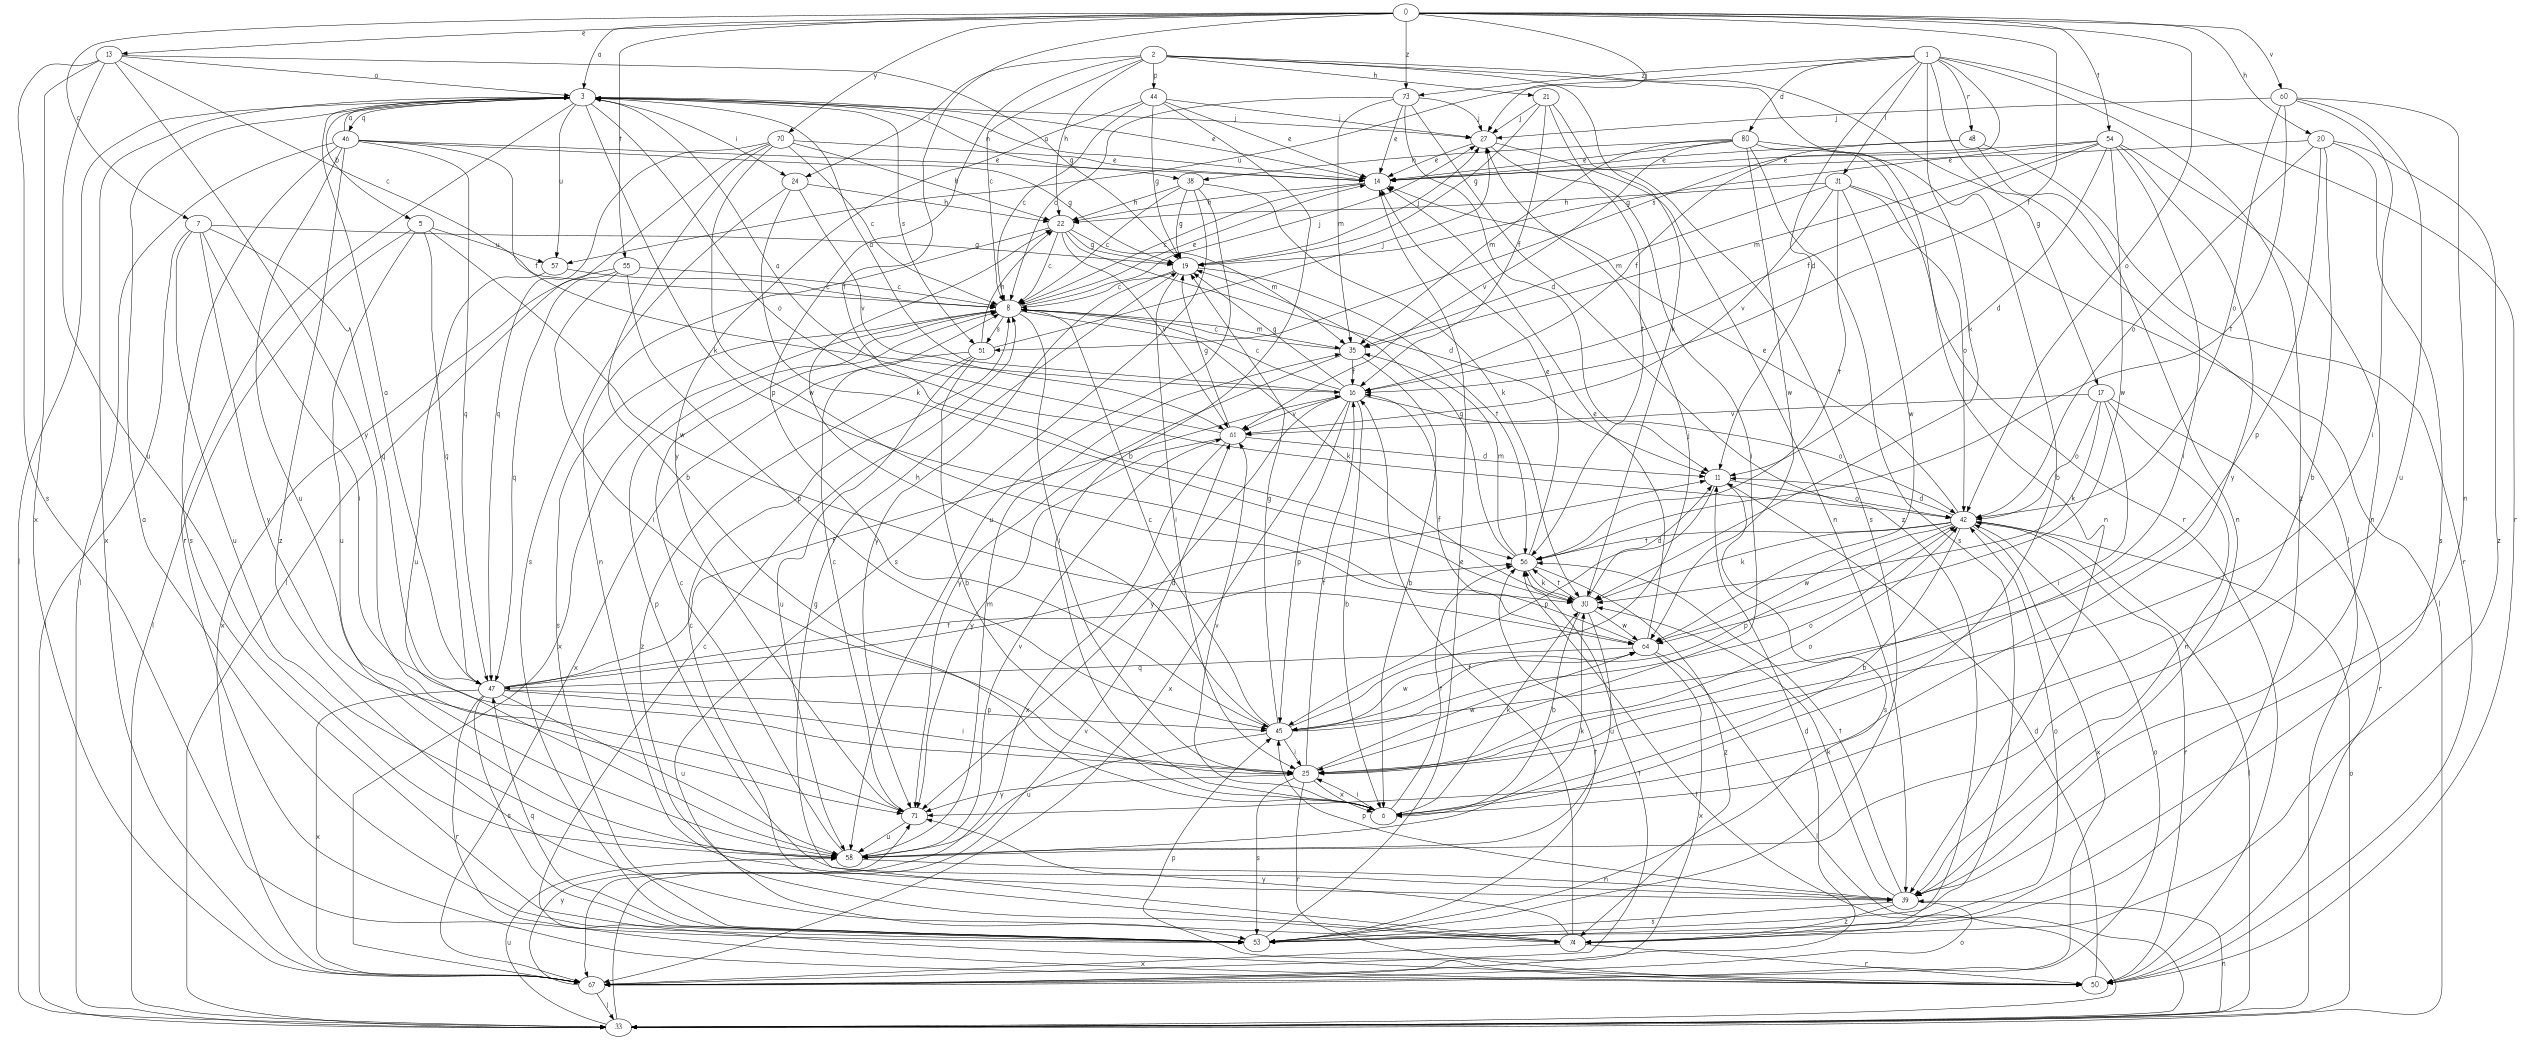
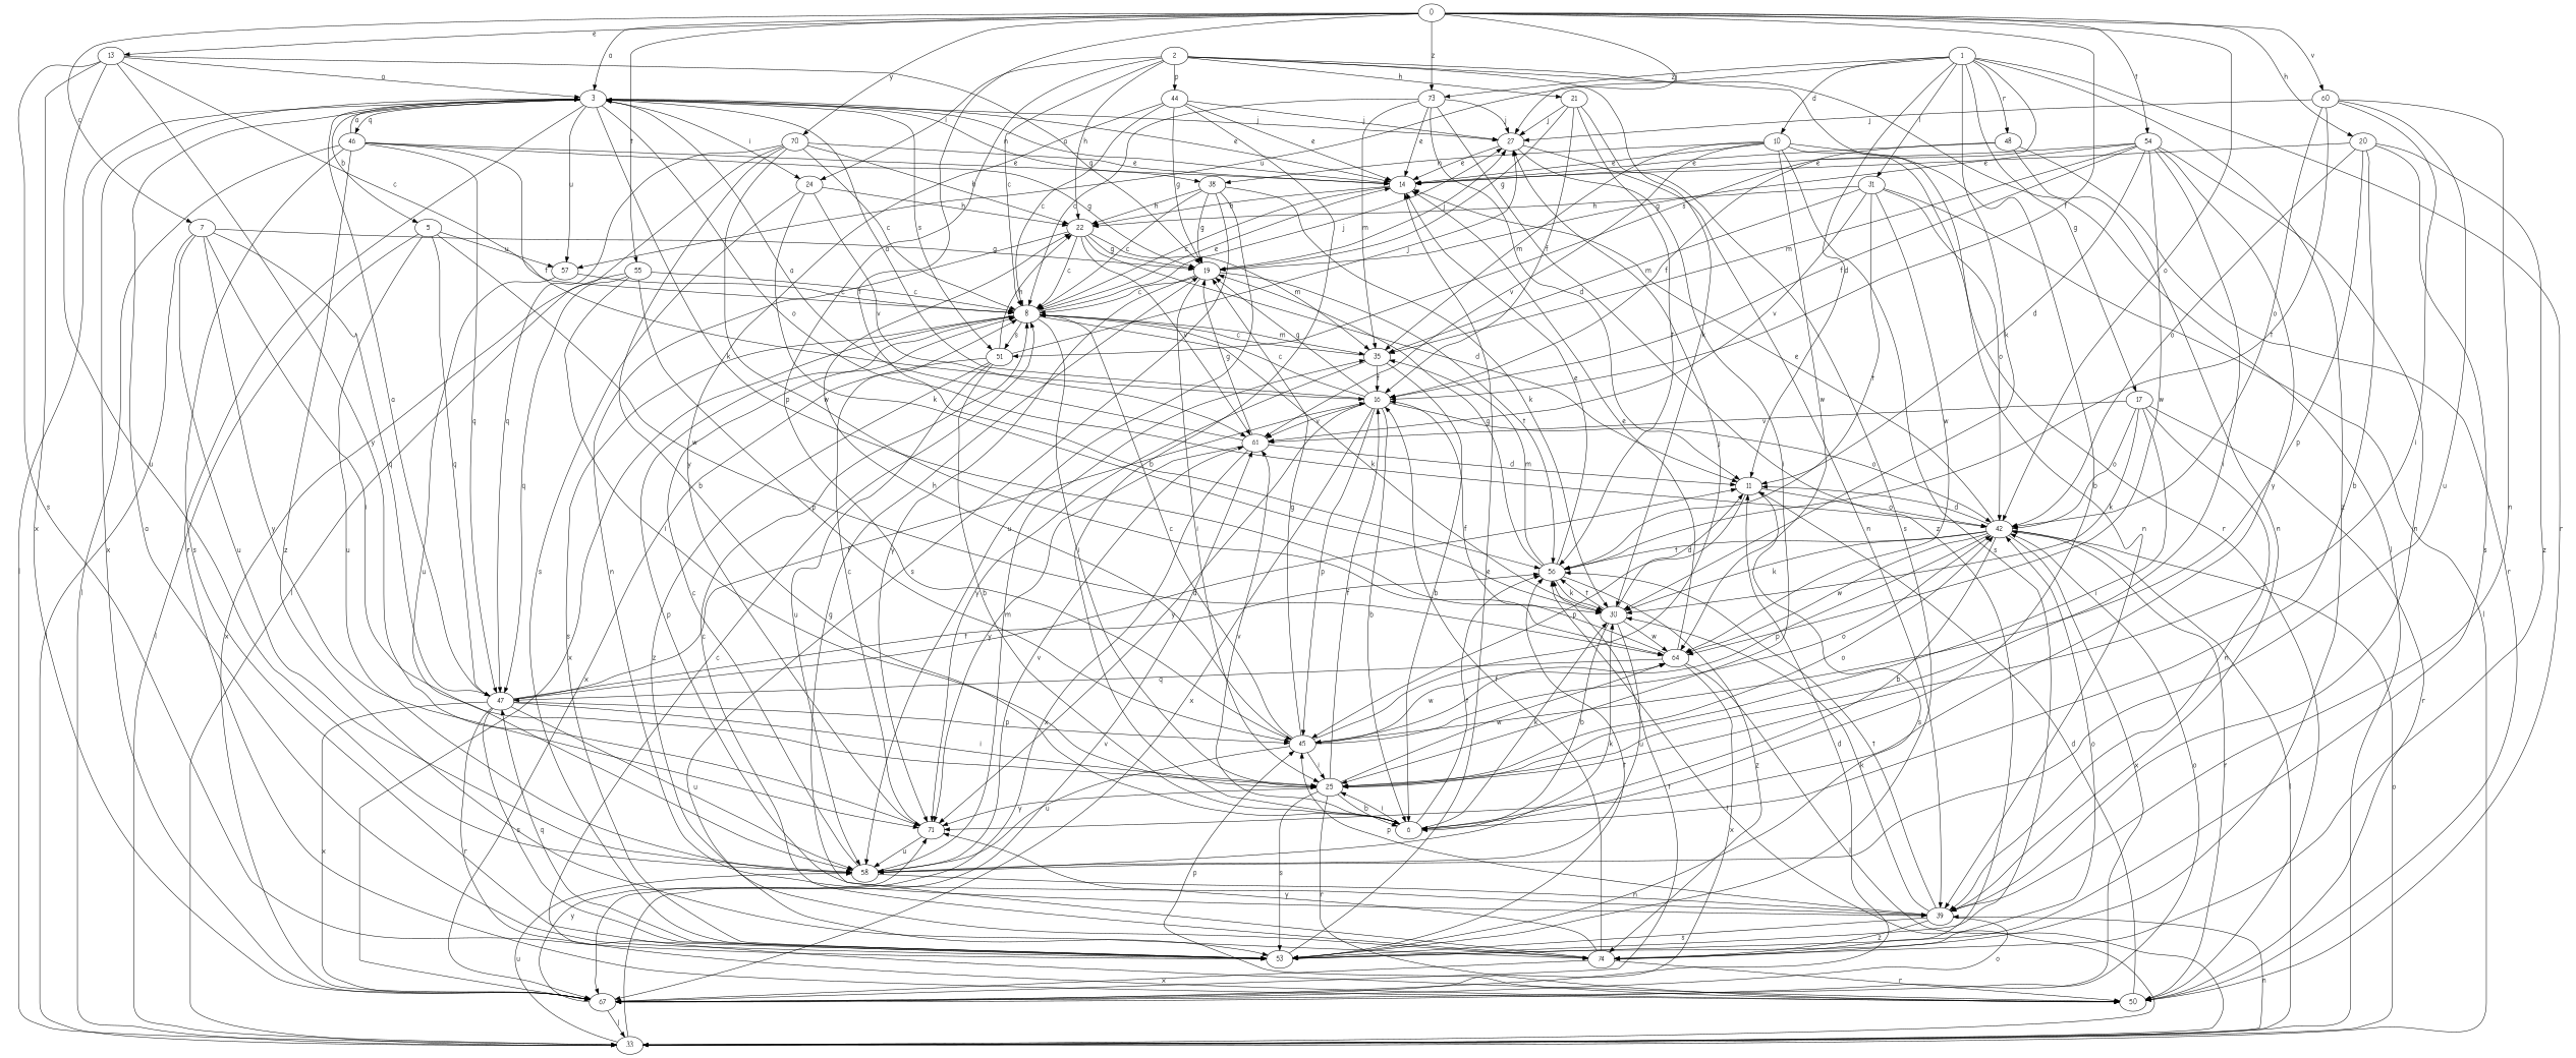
  strict digraph {
    fontname="Comic Neue"
    node [fontname="Comic Neue"]
    edge [fontname="Comic Neue"]
    0
    3
    7
    13
    16
    20
    27
    42
    54
    55
    56
    60
    70
    73
    30
    50
    51
    57
    24
    33
    5
    14
    38
    46
    67
    47
    58
    25
    19
    71
    8
    53
    45
    6
    61
    74
    39
    11
    64
    35
    22
    1
-   10 [label=80]
+   10
    17
    31
    48
    2
    21
    44
    0 -> 3 [label=a]
    0 -> 7 [label=c]
    0 -> 13 [label=e]
    0 -> 16 [label=f]
    0 -> 20 [label=h]
    0 -> 27 [label=j]
    0 -> 42 [label=o]
    0 -> 54 [label=t]
    0 -> 55 [label=t]
    0 -> 56 [label=t]
    0 -> 60 [label=v]
    0 -> 70 [label=y]
    0 -> 73 [label=z]
    3 -> 27 [label=j]
    3 -> 42 [label=o]
    3 -> 30 [label=k]
    3 -> 50 [label=r]
    3 -> 51 [label=s]
    3 -> 57 [label=u]
    3 -> 24 [label=i]
    3 -> 33 [label=l]
    3 -> 5 [label=b]
    3 -> 14 [label=e]
    3 -> 38 [label=n]
    3 -> 46 [label=q]
    3 -> 67 [label=x]
    7 -> 33 [label=l]
    7 -> 47 [label=q]
    7 -> 58 [label=u]
    7 -> 25 [label=i]
    7 -> 19 [label=g]
    7 -> 71 [label=y]
    13 -> 3 [label=a]
    13 -> 67 [label=x]
    13 -> 58 [label=u]
    13 -> 19 [label=g]
    13 -> 71 [label=y]
    13 -> 8 [label=c]
    13 -> 53 [label=s]
    16 -> 3 [label=a]
    16 -> 42 [label=o]
    16 -> 67 [label=x]
    16 -> 19 [label=g]
    16 -> 71 [label=y]
    16 -> 8 [label=c]
    16 -> 45 [label=p]
    16 -> 6 [label=b]
    16 -> 61 [label=v]
    20 -> 42 [label=o]
    20 -> 14 [label=e]
    20 -> 53 [label=s]
    20 -> 45 [label=p]
    20 -> 6 [label=b]
    20 -> 74 [label=z]
    27 -> 14 [label=e]
    27 -> 25 [label=i]
    27 -> 39 [label=n]
    42 -> 56 [label=t]
    42 -> 30 [label=k]
    42 -> 50 [label=r]
    42 -> 33 [label=l]
    42 -> 14 [label=e]
    42 -> 67 [label=x]
    42 -> 45 [label=p]
    42 -> 6 [label=b]
    42 -> 11 [label=d]
    42 -> 64 [label=w]
    54 -> 16 [label=f]
    54 -> 14 [label=e]
    54 -> 25 [label=i]
    54 -> 19 [label=g]
    54 -> 71 [label=y]
    54 -> 39 [label=n]
    54 -> 11 [label=d]
    54 -> 64 [label=w]
    54 -> 35 [label=m]
    55 -> 67 [label=x]
    55 -> 47 [label=q]
    55 -> 25 [label=i]
    55 -> 8 [label=c]
    55 -> 45 [label=p]
    56 -> 30 [label=k]
    56 -> 14 [label=e]
    56 -> 19 [label=g]
    56 -> 74 [label=z]
    56 -> 35 [label=m]
    60 -> 27 [label=j]
    60 -> 42 [label=o]
    60 -> 56 [label=t]
    60 -> 58 [label=u]
    60 -> 25 [label=i]
    60 -> 39 [label=n]
    70 -> 33 [label=l]
    70 -> 14 [label=e]
    70 -> 47 [label=q]
    70 -> 8 [label=c]
    70 -> 6 [label=b]
    70 -> 64 [label=w]
    70 -> 22 [label=h]
    73 -> 27 [label=j]
    73 -> 14 [label=e]
    73 -> 8 [label=c]
    73 -> 74 [label=z]
    73 -> 11 [label=d]
    73 -> 35 [label=m]
    30 -> 56 [label=t]
    30 -> 58 [label=u]
    30 -> 6 [label=b]
    30 -> 11 [label=d]
    30 -> 64 [label=w]
    50 -> 8 [label=c]
    50 -> 45 [label=p]
    50 -> 11 [label=d]
    51 -> 27 [label=j]
    51 -> 67 [label=x]
    51 -> 58 [label=u]
    51 -> 6 [label=b]
    51 -> 74 [label=z]
    51 -> 22 [label=h]
    57 -> 58 [label=u]
    57 -> 8 [label=c]
    24 -> 30 [label=k]
    24 -> 53 [label=s]
    24 -> 61 [label=v]
    24 -> 22 [label=h]
    33 -> 42 [label=o]
    33 -> 56 [label=t]
    33 -> 58 [label=u]
    33 -> 61 [label=v]
    33 -> 39 [label=n]
    5 -> 57 [label=u]
    5 -> 33 [label=l]
    5 -> 47 [label=q]
    5 -> 58 [label=u]
    5 -> 64 [label=w]
    14 -> 3 [label=a]
    14 -> 8 [label=c]
    14 -> 22 [label=h]
    38 -> 30 [label=k]
    38 -> 58 [label=u]
    38 -> 19 [label=g]
    38 -> 8 [label=c]
    38 -> 53 [label=s]
    38 -> 22 [label=h]
    46 -> 3 [label=a]
    46 -> 16 [label=f]
    46 -> 33 [label=l]
    46 -> 14 [label=e]
    46 -> 47 [label=q]
-   46 -> 58 [label=u]
    46 -> 19 [label=g]
    46 -> 53 [label=s]
    46 -> 74 [label=z]
    67 -> 42 [label=o]
    67 -> 56 [label=t]
    67 -> 33 [label=l]
    67 -> 71 [label=y]
    67 -> 11 [label=d]
    47 -> 3 [label=a]
    47 -> 16 [label=f]
    47 -> 56 [label=t]
    47 -> 50 [label=r]
    47 -> 67 [label=x]
    47 -> 58 [label=u]
    47 -> 25 [label=i]
    47 -> 53 [label=s]
    47 -> 45 [label=p]
    47 -> 11 [label=d]
    58 -> 30 [label=k]
    58 -> 8 [label=c]
    58 -> 61 [label=v]
    58 -> 39 [label=n]
    58 -> 35 [label=m]
    25 -> 16 [label=f]
    25 -> 42 [label=o]
    25 -> 50 [label=r]
    25 -> 71 [label=y]
    25 -> 53 [label=s]
-   25 -> 6 [label=x]
+   25 -> 6 [label=b]
    25 -> 64 [label=w]
    19 -> 27 [label=j]
    19 -> 56 [label=t]
    19 -> 25 [label=i]
    19 -> 71 [label=y]
    19 -> 8 [label=c]
    71 -> 58 [label=u]
    71 -> 8 [label=c]
    8 -> 27 [label=j]
    8 -> 30 [label=k]
    8 -> 51 [label=s]
    8 -> 14 [label=e]
    8 -> 67 [label=x]
    8 -> 25 [label=i]
    8 -> 53 [label=s]
    8 -> 35 [label=m]
    53 -> 3 [label=a]
    53 -> 42 [label=o]
    53 -> 56 [label=t]
    53 -> 14 [label=e]
    53 -> 47 [label=q]
    45 -> 27 [label=j]
    45 -> 42 [label=o]
    45 -> 58 [label=u]
    45 -> 25 [label=i]
    45 -> 19 [label=g]
    45 -> 8 [label=c]
    45 -> 64 [label=w]
    45 -> 22 [label=h]
    6 -> 56 [label=t]
    6 -> 30 [label=k]
    6 -> 25 [label=i]
    6 -> 61 [label=v]
    61 -> 3 [label=a]
    61 -> 67 [label=x]
    61 -> 19 [label=g]
    61 -> 71 [label=y]
    61 -> 11 [label=d]
    74 -> 16 [label=f]
    74 -> 50 [label=r]
    74 -> 67 [label=x]
    74 -> 19 [label=g]
    74 -> 71 [label=y]
    74 -> 8 [label=c]
    39 -> 56 [label=t]
    39 -> 30 [label=k]
    39 -> 67 [label=o]
    39 -> 8 [label=p]
    39 -> 53 [label=s]
    39 -> 45 [label=p]
    39 -> 74 [label=z]
    11 -> 42 [label=o]
    11 -> 53 [label=s]
    11 -> 45 [label=p]
    64 -> 16 [label=f]
    64 -> 33 [label=l]
    64 -> 14 [label=e]
    64 -> 67 [label=x]
    64 -> 47 [label=q]
    35 -> 16 [label=f]
    35 -> 71 [label=y]
    35 -> 8 [label=c]
    35 -> 6 [label=b]
    22 -> 19 [label=g]
    22 -> 8 [label=c]
    22 -> 61 [label=v]
    22 -> 39 [label=n]
    22 -> 11 [label=d]
    22 -> 35 [label=m]
    1 -> 73 [label=z]
    1 -> 30 [label=k]
    1 -> 50 [label=r]
    1 -> 51 [label=s]
    1 -> 57 [label=u]
    1 -> 74 [label=z]
    1 -> 11 [label=d]
    1 -> 10 [label=d]
    1 -> 17 [label=g]
    1 -> 31 [label=l]
    1 -> 48 [label=r]
    10 -> 14 [label=e]
    10 -> 38 [label=n]
    10 -> 53 [label=s]
    10 -> 6 [label=b]
    10 -> 61 [label=v]
    10 -> 39 [label=n]
    10 -> 64 [label=w]
    10 -> 35 [label=m]
    17 -> 42 [label=o]
    17 -> 30 [label=k]
    17 -> 50 [label=r]
    17 -> 25 [label=i]
    17 -> 61 [label=v]
    17 -> 39 [label=n]
    31 -> 42 [label=o]
    31 -> 56 [label=t]
    31 -> 33 [label=l]
    31 -> 61 [label=v]
    31 -> 64 [label=w]
    31 -> 35 [label=m]
    31 -> 22 [label=h]
    48 -> 16 [label=f]
    48 -> 50 [label=r]
    48 -> 14 [label=e]
    48 -> 39 [label=n]
    2 -> 30 [label=k]
    2 -> 50 [label=r]
    2 -> 24 [label=i]
    2 -> 33 [label=l]
    2 -> 8 [label=c]
    2 -> 45 [label=p]
    2 -> 22 [label=h]
    2 -> 21 [label=h]
    2 -> 44 [label=p]
    21 -> 16 [label=f]
    21 -> 27 [label=j]
    21 -> 56 [label=t]
    21 -> 19 [label=g]
    21 -> 53 [label=s]
    44 -> 27 [label=j]
    44 -> 14 [label=e]
    44 -> 19 [label=g]
    44 -> 71 [label=y]
    44 -> 8 [label=c]
    44 -> 6 [label=b]
  }
